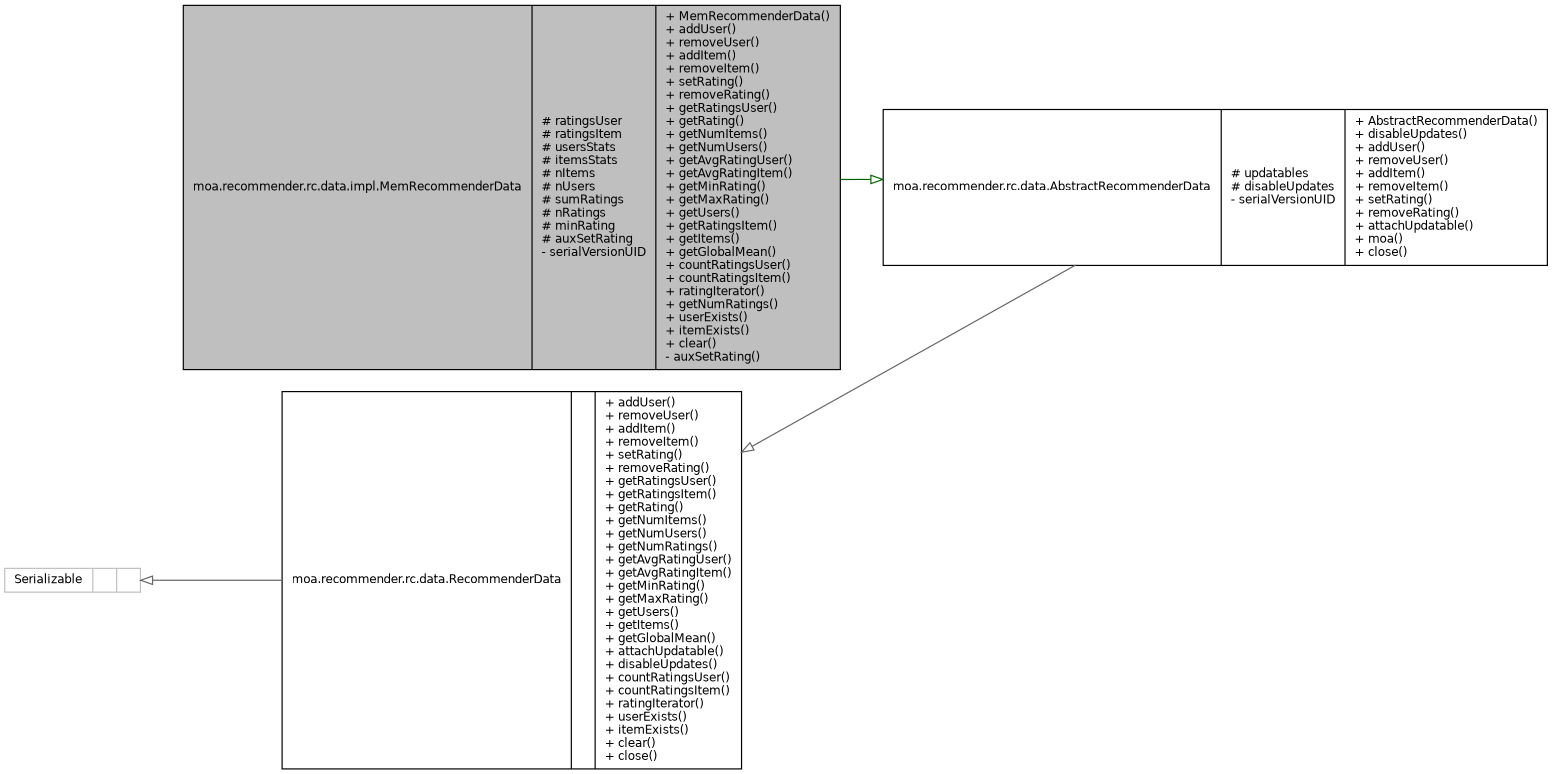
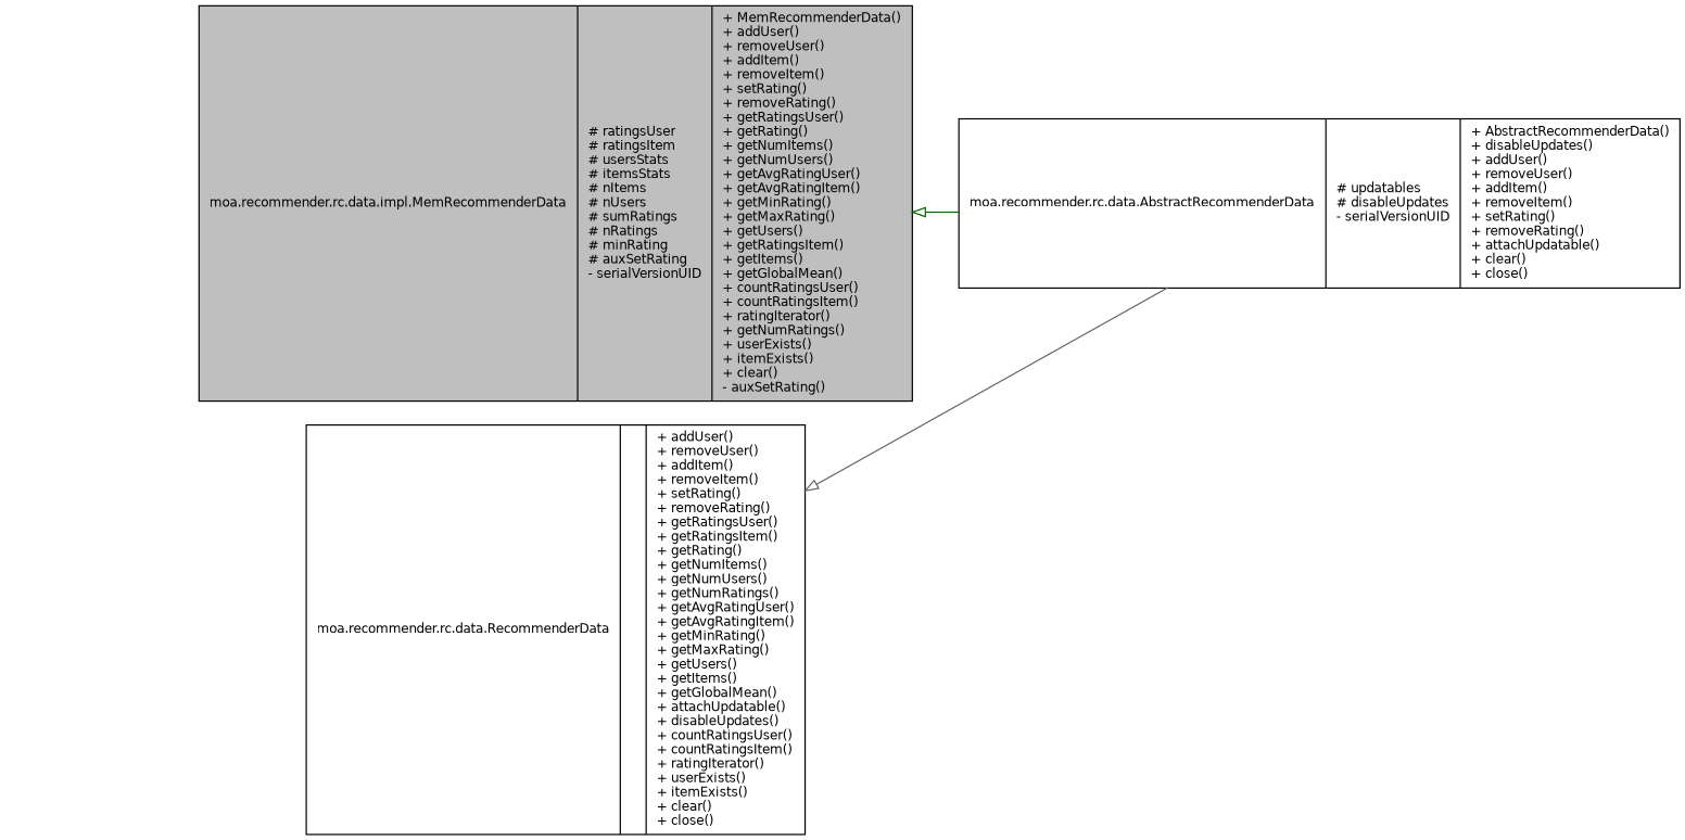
  digraph {
    rankdir=LR
    node [color=black fillcolor=white fontname=Helvetica fontsize=10 shape=record style=filled]
    edge [arrowtail=empty color=gray40 dir=back fontname=Helvetica fontsize=10 labelfontname=Helvetica labelfontsize=10 style=solid]
    n1 [fillcolor=grey75 fontcolor=black height=0.2 label="{moa.recommender.rc.data.impl.MemRecommenderData\n|# ratingsUser\l# ratingsItem\l# usersStats\l# itemsStats\l# nItems\l# nUsers\l# sumRatings\l# nRatings\l# minRating\l# auxSetRating\l- serialVersionUID\l|+ MemRecommenderData()\l+ addUser()\l+ removeUser()\l+ addItem()\l+ removeItem()\l+ setRating()\l+ removeRating()\l+ getRatingsUser()\l+ getRating()\l+ getNumItems()\l+ getNumUsers()\l+ getAvgRatingUser()\l+ getAvgRatingItem()\l+ getMinRating()\l+ getMaxRating()\l+ getUsers()\l+ getRatingsItem()\l+ getItems()\l+ getGlobalMean()\l+ countRatingsUser()\l+ countRatingsItem()\l+ ratingIterator()\l+ getNumRatings()\l+ userExists()\l+ itemExists()\l+ clear()\l- auxSetRating()\l}" width=0.4]
-   n2 [height=0.2 label="{moa.recommender.rc.data.AbstractRecommenderData\n|# updatables\l# disableUpdates\l- serialVersionUID\l|+ AbstractRecommenderData()\l+ disableUpdates()\l+ addUser()\l+ removeUser()\l+ addItem()\l+ removeItem()\l+ setRating()\l+ removeRating()\l+ attachUpdatable()\l+ moa()\l+ close()\l}" width=0.4]
+   n2 [height=0.2 label="{moa.recommender.rc.data.AbstractRecommenderData\n|# updatables\l# disableUpdates\l- serialVersionUID\l|+ AbstractRecommenderData()\l+ disableUpdates()\l+ addUser()\l+ removeUser()\l+ addItem()\l+ removeItem()\l+ setRating()\l+ removeRating()\l+ attachUpdatable()\l+ clear()\l+ close()\l}" width=0.4]
    n3 [height=0.2 label="{moa.recommender.rc.data.RecommenderData\n||+ addUser()\l+ removeUser()\l+ addItem()\l+ removeItem()\l+ setRating()\l+ removeRating()\l+ getRatingsUser()\l+ getRatingsItem()\l+ getRating()\l+ getNumItems()\l+ getNumUsers()\l+ getNumRatings()\l+ getAvgRatingUser()\l+ getAvgRatingItem()\l+ getMinRating()\l+ getMaxRating()\l+ getUsers()\l+ getItems()\l+ getGlobalMean()\l+ attachUpdatable()\l+ disableUpdates()\l+ countRatingsUser()\l+ countRatingsItem()\l+ ratingIterator()\l+ userExists()\l+ itemExists()\l+ clear()\l+ close()\l}" width=0.4]
-   n4 [color=grey75 height=0.2 label="{Serializable\n||}" width=0.4]
-   n2 -> n1 [color=darkgreen]
+   n1 -> n2 [color=darkgreen]
    n3 -> n2
-   n4 -> n3
  }
